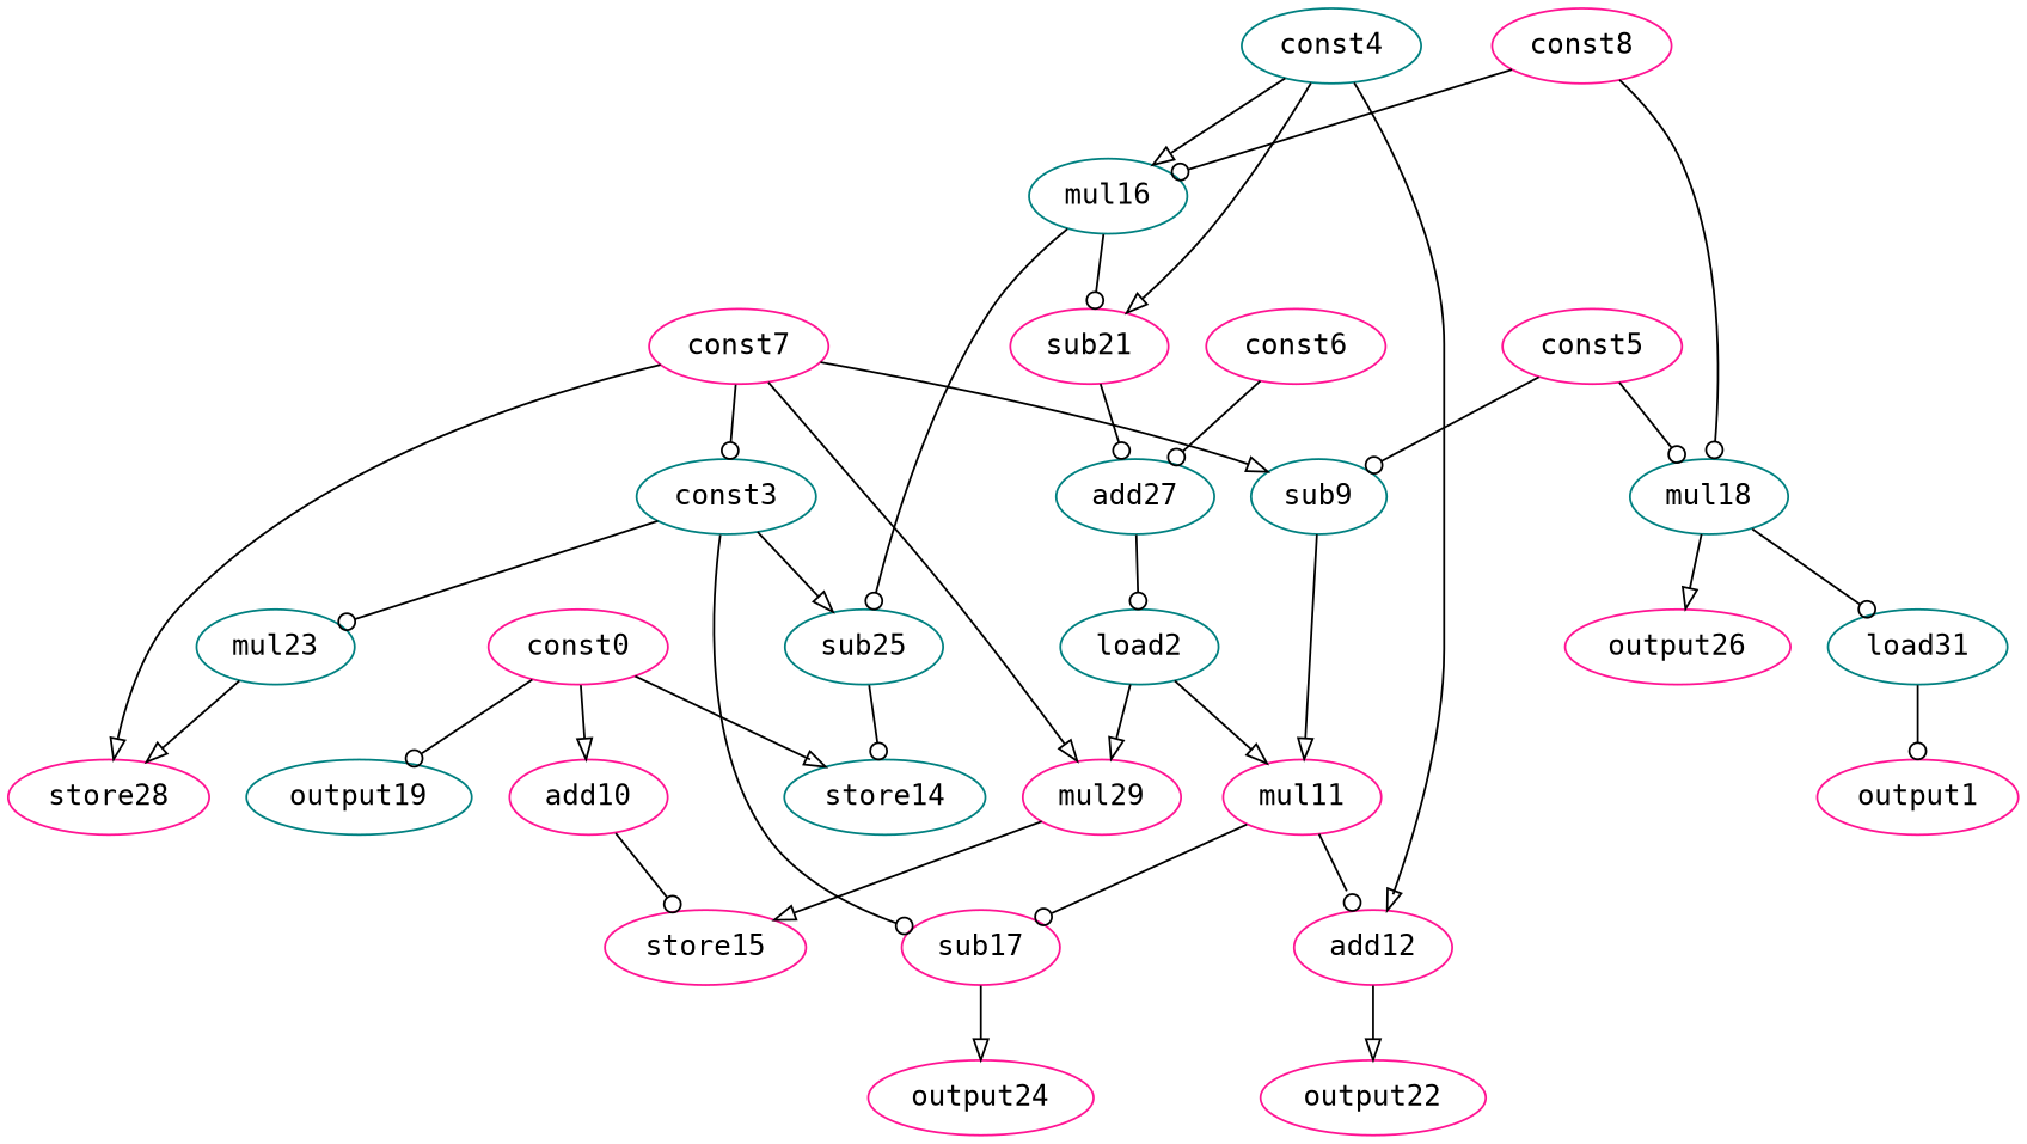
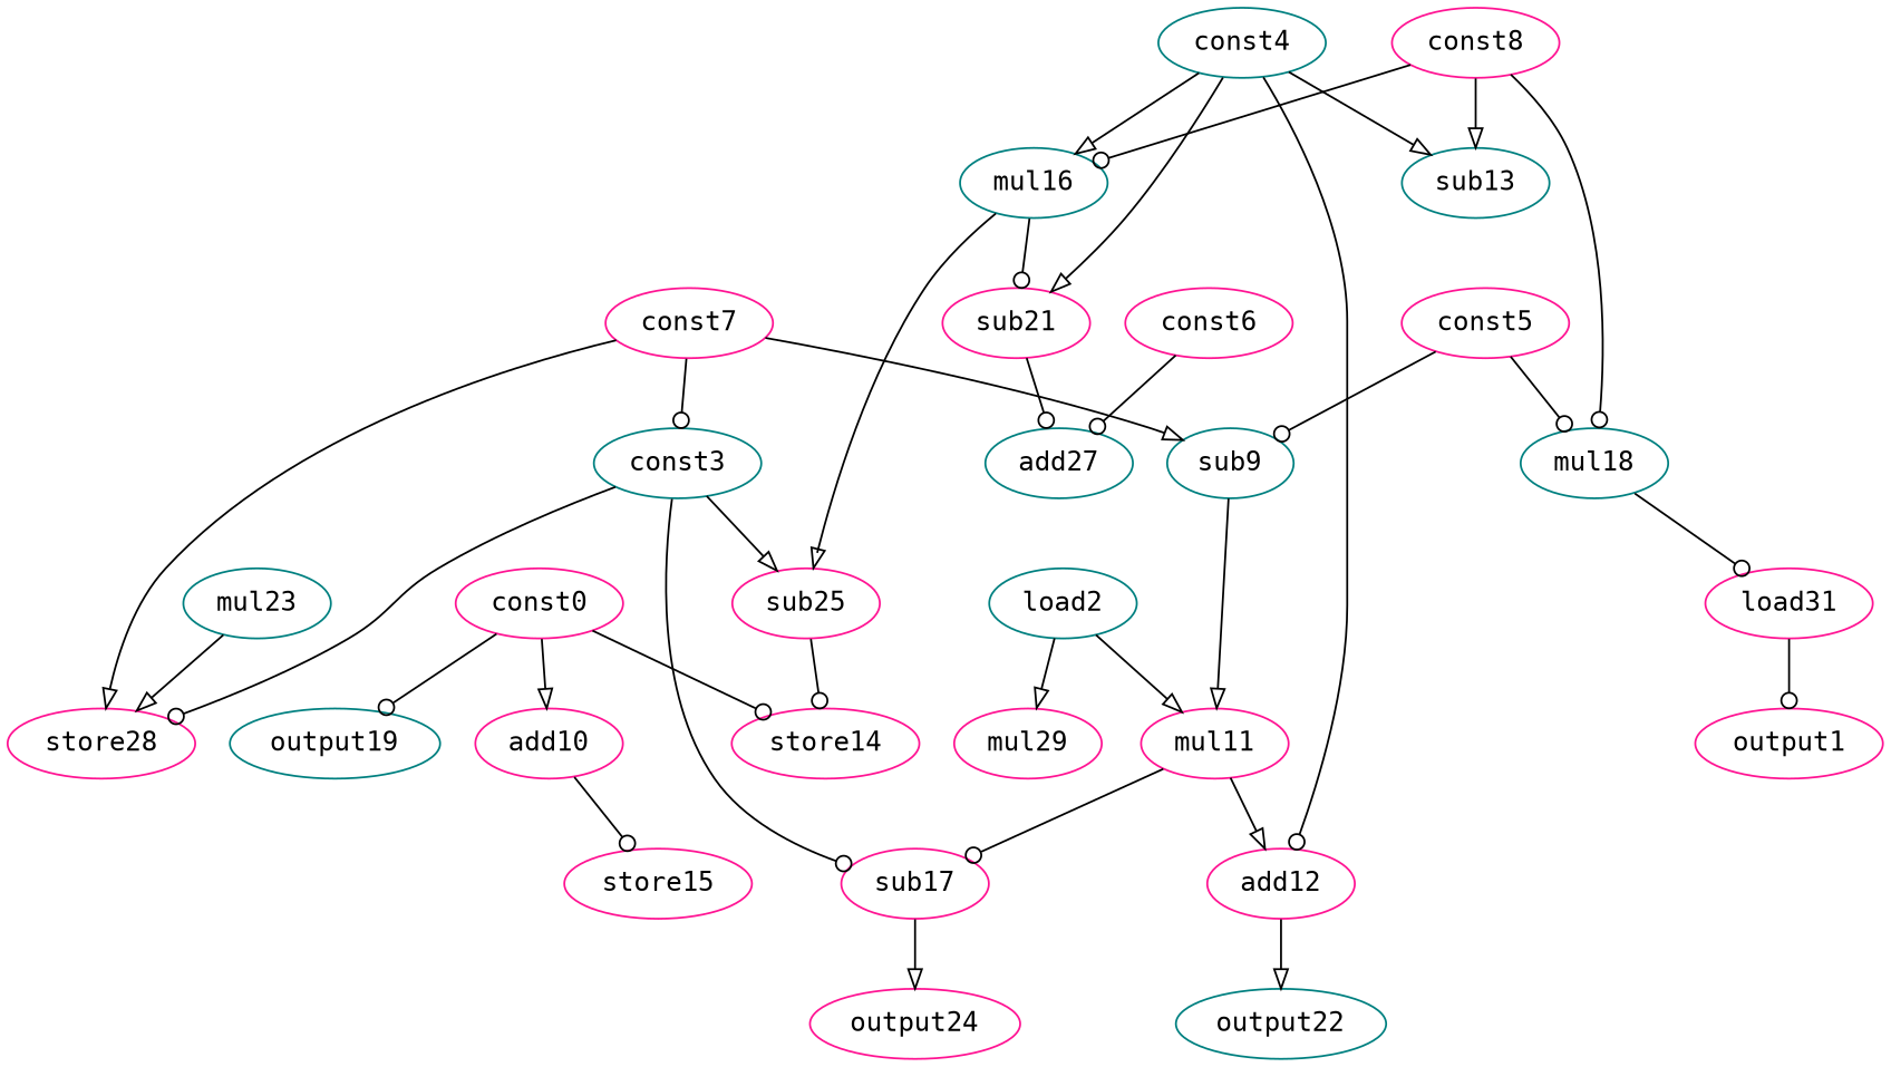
  digraph {
    fontname="DejaVu Sans Mono"
    node [color=deeppink fontname="DejaVu Sans Mono" opcode=const]
    edge [arrowhead=odot fontname="DejaVu Sans Mono" operand=0]
    add10 [opcode=add]
    const0
-   store14 [color=teal opcode=store]
+   store14 [opcode=store]
    output19 [color=teal opcode=output]
    store15 [opcode=store]
    output1 [opcode=output]
    load2 [color=teal opcode=load]
    mul11 [opcode=mul]
    mul29 [opcode=mul]
    sub17 [opcode=sub]
    add12 [opcode=add]
    const3 [color=teal]
    mul23 [color=teal opcode=mul]
-   sub25 [color=teal opcode=sub]
+   sub25 [opcode=sub]
    output24 [opcode=output]
    store28 [opcode=store]
    const4 [color=teal]
+   sub13 [color=teal opcode=sub]
    mul16 [color=teal opcode=mul]
    sub21 [opcode=sub]
-   output22 [opcode=output]
+   output22 [color=teal opcode=output]
    add27 [color=teal opcode=add]
    sub9 [color=teal opcode=sub]
    const5
    mul18 [color=teal opcode=mul]
-   output26 [opcode=output]
-   load31 [color=teal opcode=load]
+   load31 [opcode=load]
    const6
    const7
    const8
    add10 -> store15
    const0 -> add10 [arrowhead=onormal]
-   const0 -> store14 [arrowhead=onormal]
+   const0 -> store14
    const0 -> output19
    load2 -> mul11 [arrowhead=onormal operand=1]
    load2 -> mul29 [arrowhead=onormal]
    mul11 -> sub17
-   mul11 -> add12
-   mul29 -> store15 [arrowhead=onormal operand=1]
+   mul11 -> add12 [arrowhead=onormal]
    sub17 -> output24 [arrowhead=onormal]
    add12 -> output22 [arrowhead=onormal]
    const3 -> sub17 [operand=1]
-   const3 -> mul23
+   const3 -> store28
    const3 -> sub25 [arrowhead=onormal operand=1]
    mul23 -> store28 [arrowhead=onormal]
    sub25 -> store14 [operand=1]
-   const4 -> add12 [arrowhead=onormal operand=1]
+   const4 -> add12 [operand=1]
+   const4 -> sub13 [arrowhead=onormal operand=1]
    const4 -> mul16 [arrowhead=onormal operand=1]
    const4 -> sub21 [arrowhead=onormal operand=1]
-   mul16 -> sub25
+   mul16 -> sub25 [arrowhead=onormal]
    mul16 -> sub21
    sub21 -> add27
-   add27 -> load2
    sub9 -> mul11 [arrowhead=onormal]
    const5 -> sub9
    const5 -> mul18 [operand=1]
-   mul18 -> output26 [arrowhead=onormal]
    mul18 -> load31
    load31 -> output1
    const6 -> add27 [operand=1]
-   const7 -> mul29 [arrowhead=onormal operand=1]
    const7 -> const3 [operand=1]
    const7 -> store28 [arrowhead=onormal operand=1]
    const7 -> sub9 [arrowhead=onormal operand=1]
+   const8 -> sub13 [arrowhead=onormal]
    const8 -> mul16
    const8 -> mul18
  }
